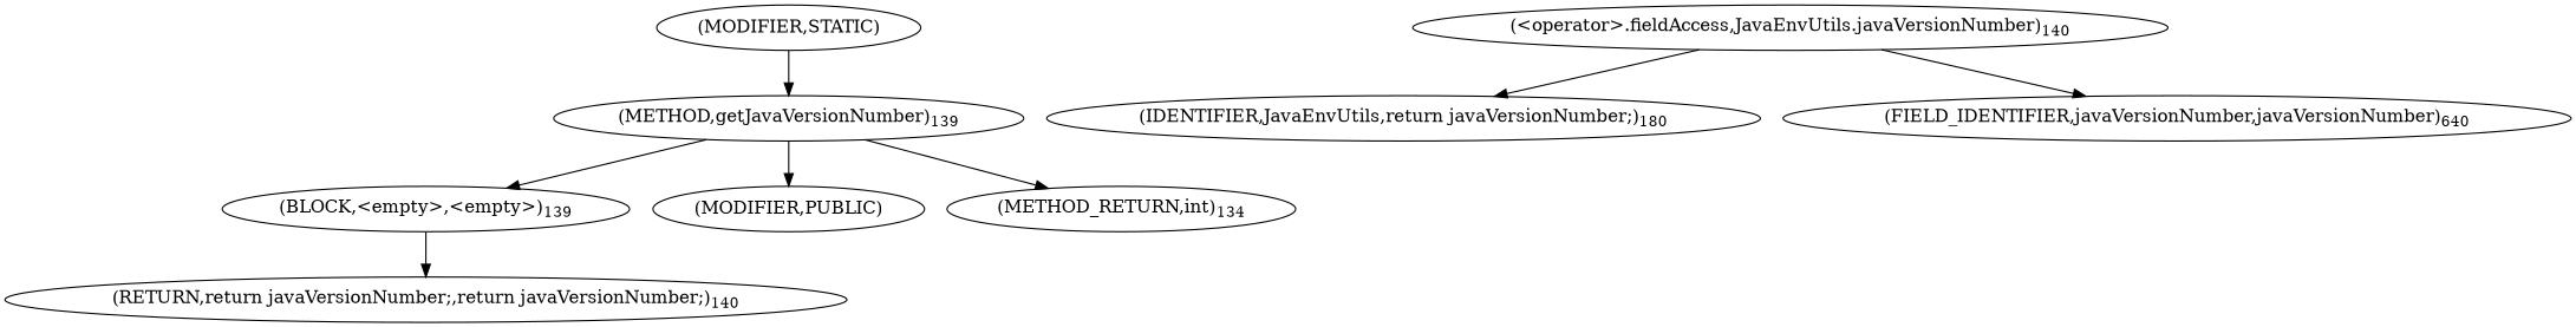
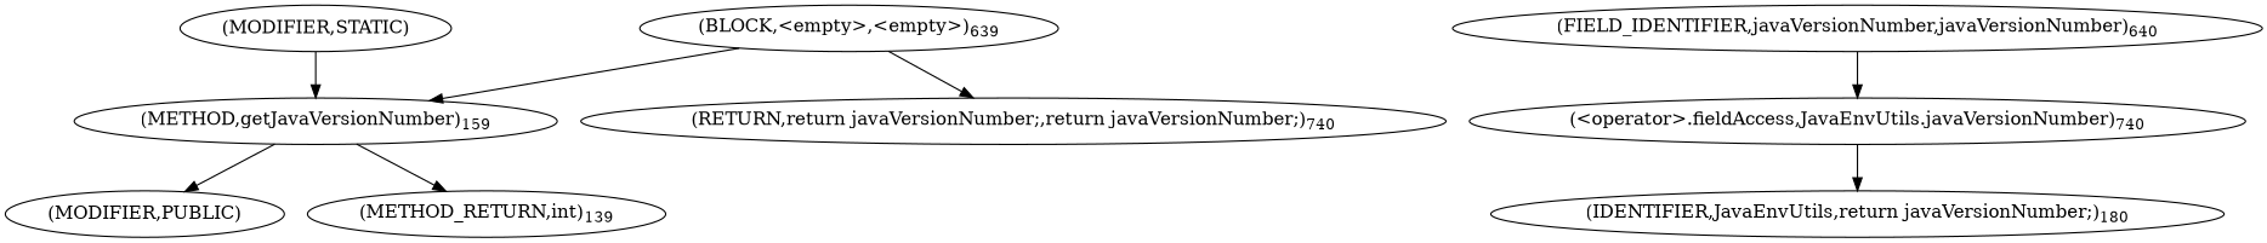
  digraph {
-   n1 [label=<(METHOD,getJavaVersionNumber)<SUB>139</SUB>>]
-   n2 [label=<(BLOCK,&lt;empty&gt;,&lt;empty&gt;)<SUB>139</SUB>>]
+   n1 [label=<(METHOD,getJavaVersionNumber)<SUB>159</SUB>>]
+   n2 [label=<(BLOCK,&lt;empty&gt;,&lt;empty&gt;)<SUB>639</SUB>>]
    n3 [label=<(MODIFIER,PUBLIC)>]
-   n4 [label=<(METHOD_RETURN,int)<SUB>134</SUB>>]
-   n5 [label=<(RETURN,return javaVersionNumber;,return javaVersionNumber;)<SUB>140</SUB>>]
+   n4 [label=<(METHOD_RETURN,int)<SUB>139</SUB>>]
+   n5 [label=<(RETURN,return javaVersionNumber;,return javaVersionNumber;)<SUB>740</SUB>>]
    n6 [label=<(MODIFIER,STATIC)>]
-   n7 [label=<(&lt;operator&gt;.fieldAccess,JavaEnvUtils.javaVersionNumber)<SUB>140</SUB>>]
+   n7 [label=<(&lt;operator&gt;.fieldAccess,JavaEnvUtils.javaVersionNumber)<SUB>740</SUB>>]
    n8 [label=<(IDENTIFIER,JavaEnvUtils,return javaVersionNumber;)<SUB>180</SUB>>]
    n9 [label=<(FIELD_IDENTIFIER,javaVersionNumber,javaVersionNumber)<SUB>640</SUB>>]
-   n1 -> n2
+   n2 -> n1
    n1 -> n3
    n1 -> n4
    n2 -> n5
    n6 -> n1
    n7 -> n8
-   n7 -> n9
+   n9 -> n7
  }
